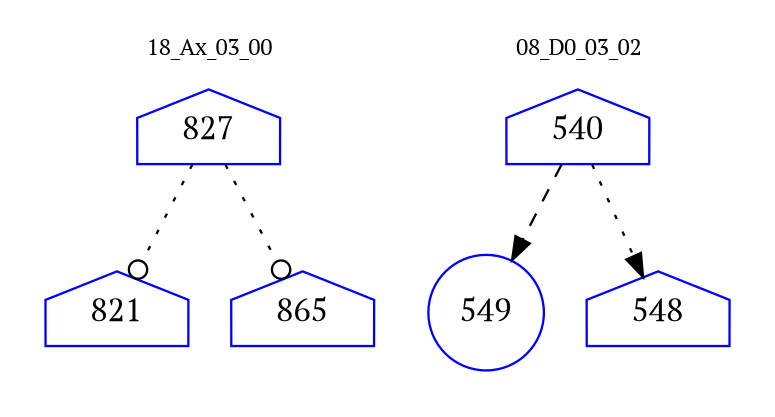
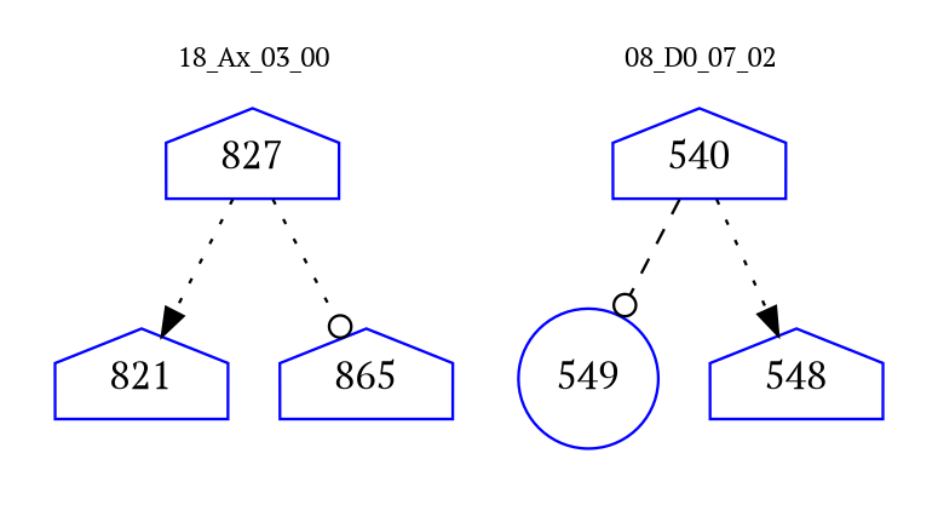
  digraph {
    fontname="PT Serif"
    node [color=blue fontname="PT Serif" shape=house]
    edge [arrowhead=normal color=black fontname="PT Serif" style=dotted]
    n1 [label=827]
    n2 [label=821]
    n3 [label=865]
    n4 [label=540]
    n5 [label=549 shape=circle]
    n6 [label=548]
    subgraph cluster_1 {
      color=white
      fontsize=10
      label="18_Ax_03_00"
      n1
      n2
      n3
    }
    subgraph cluster_2 {
      color=white
      fontsize=10
-     label="08_D0_03_02"
+     label="08_D0_07_02"
      n4
      n5
      n6
    }
-   n1 -> n2 [arrowhead=odot]
+   n1 -> n2
    n1 -> n3 [arrowhead=odot]
-   n4 -> n5 [style=dashed]
+   n4 -> n5 [arrowhead=odot style=dashed]
    n4 -> n6
  }
